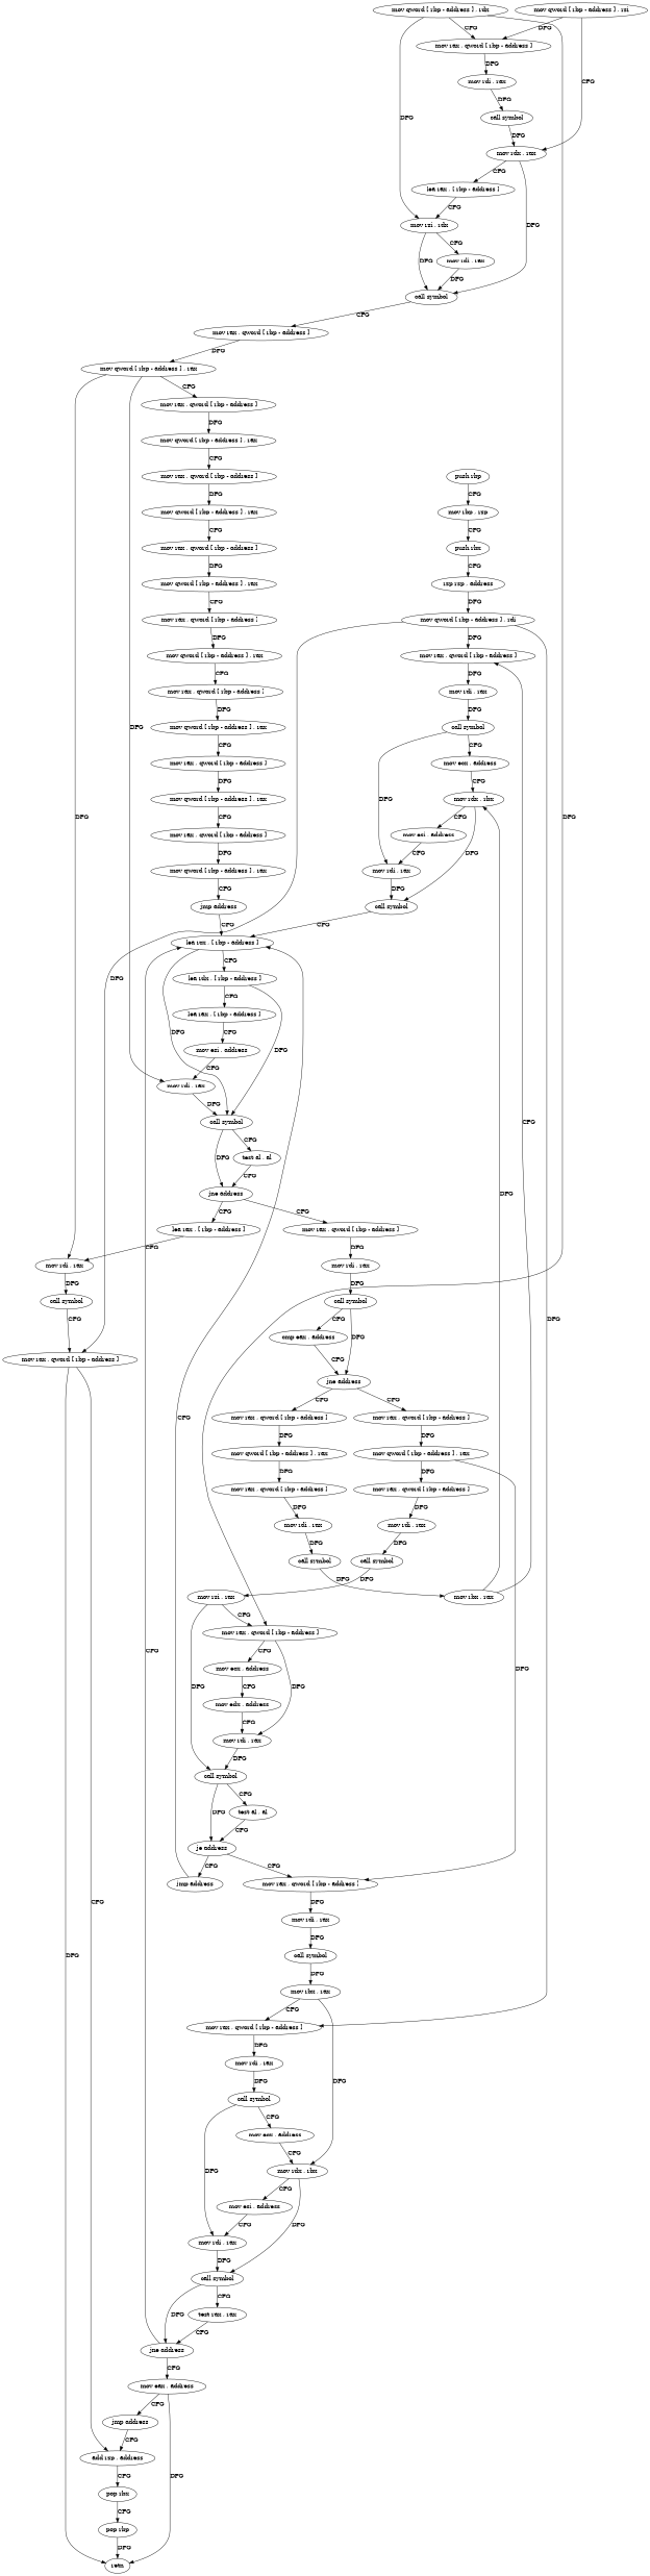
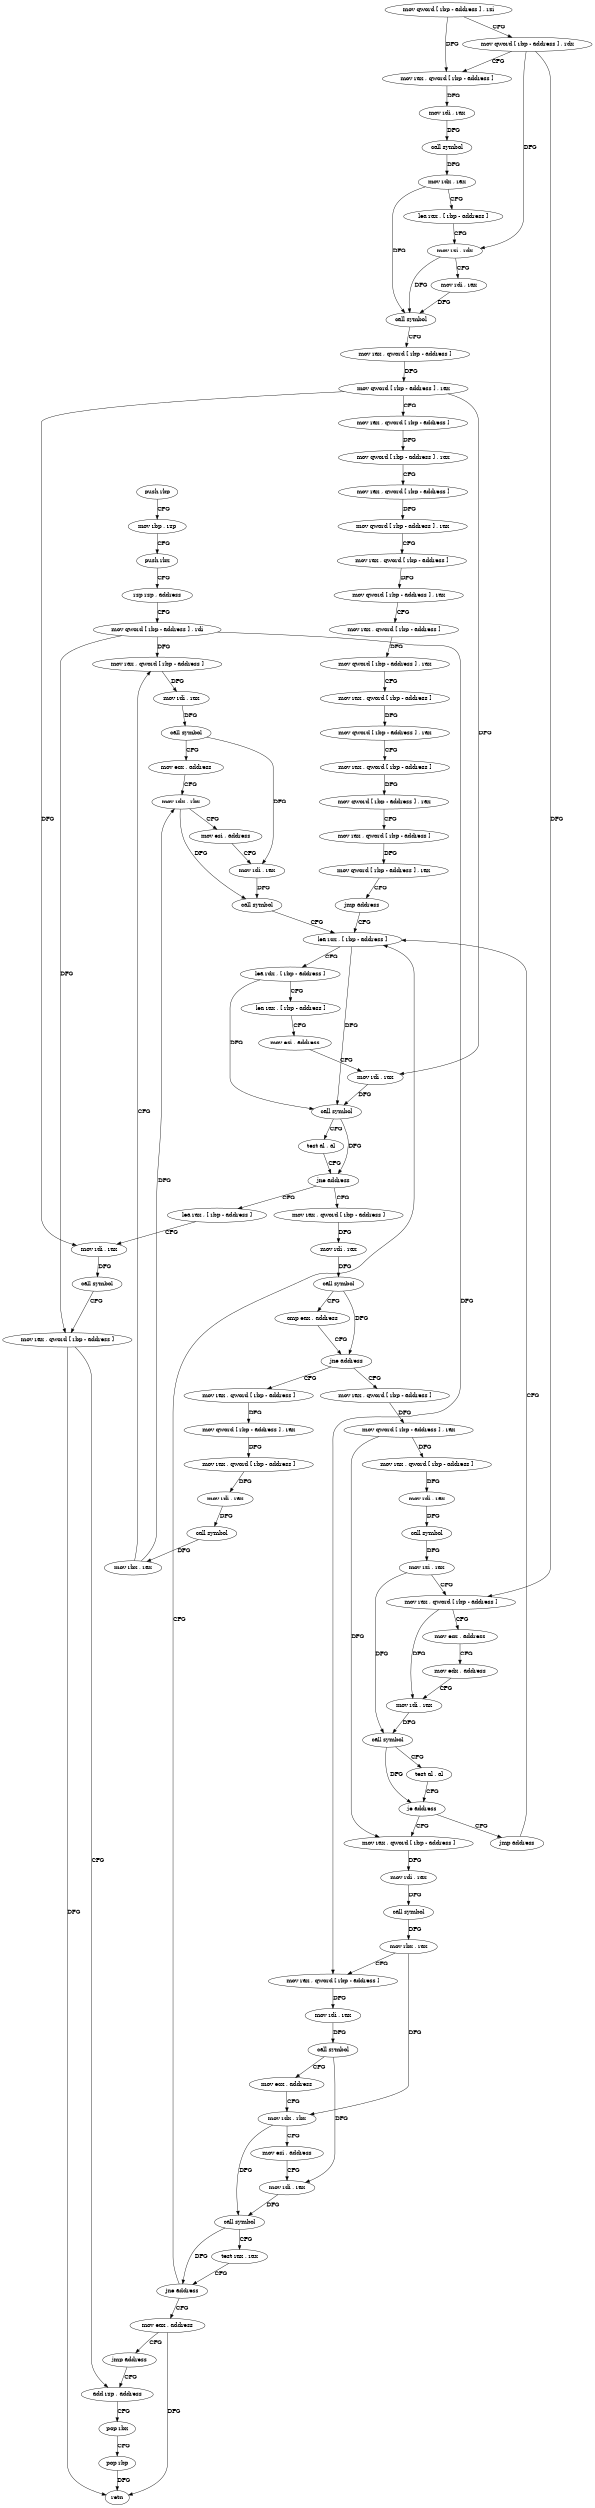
  digraph {
    n1 [label="push rbp"]
    n2 [label="mov rbp , rsp"]
    n3 [label="push rbx"]
    n4 [label="rsp rsp , address"]
    n5 [label="mov qword [ rbp - address ] , rdi"]
    n6 [label="mov rax , qword [ rbp - address ]"]
    n7 [label="mov rax , qword [ rbp - address ]"]
    n8 [label="mov rax , qword [ rbp - address ]"]
    n9 [label="mov qword [ rbp - address ] , rsi"]
    n10 [label="mov qword [ rbp - address ] , rdx"]
    n11 [label="mov rax , qword [ rbp - address ]"]
    n12 [label="add rsp , address"]
    n13 [label=retn]
    n14 [label="mov rdi , rax"]
    n15 [label="mov rdi , rax"]
    n16 [label="mov rax , qword [ rbp - address ]"]
    n17 [label="mov rsi , rdx"]
    n18 [label="mov rdi , rax"]
    n19 [label="mov ecx , address"]
    n20 [label="mov rdi , rax"]
    n21 [label="call symbol"]
    n22 [label="mov rdx , rax"]
    n23 [label="lea rax , [ rbp - address ]"]
    n24 [label="call symbol"]
    n25 [label="mov rdi , rax"]
    n26 [label="mov rax , qword [ rbp - address ]"]
    n27 [label="mov qword [ rbp - address ] , rax"]
    n28 [label="mov rax , qword [ rbp - address ]"]
    n29 [label="mov rdi , rax"]
    n30 [label="mov rdi , rax"]
    n31 [label="mov qword [ rbp - address ] , rax"]
    n32 [label="call symbol"]
    n33 [label="call symbol"]
    n34 [label="mov rax , qword [ rbp - address ]"]
    n35 [label="mov qword [ rbp - address ] , rax"]
    n36 [label="mov rax , qword [ rbp - address ]"]
    n37 [label="mov qword [ rbp - address ] , rax"]
    n38 [label="mov rax , qword [ rbp - address ]"]
    n39 [label="mov qword [ rbp - address ] , rax"]
    n40 [label="mov rax , qword [ rbp - address ]"]
    n41 [label="mov qword [ rbp - address ] , rax"]
    n42 [label="mov rax , qword [ rbp - address ]"]
    n43 [label="mov qword [ rbp - address ] , rax"]
    n44 [label="mov rax , qword [ rbp - address ]"]
    n45 [label="mov qword [ rbp - address ] , rax"]
    n46 [label="jmp address"]
    n47 [label="lea rcx , [ rbp - address ]"]
    n48 [label="lea rdx , [ rbp - address ]"]
    n49 [label="lea rax , [ rbp - address ]"]
    n50 [label="test al , al"]
    n51 [label="jne address"]
    n52 [label="mov esi , address"]
    n53 [label="mov rax , qword [ rbp - address ]"]
    n54 [label="lea rax , [ rbp - address ]"]
    n55 [label="mov rdi , rax"]
    n56 [label="call symbol"]
    n57 [label="cmp eax , address"]
    n58 [label="jne address"]
    n59 [label="mov rax , qword [ rbp - address ]"]
    n60 [label="mov rax , qword [ rbp - address ]"]
    n61 [label="mov qword [ rbp - address ] , rax"]
    n62 [label="mov qword [ rbp - address ] , rax"]
    n63 [label="mov rax , qword [ rbp - address ]"]
    n64 [label="mov rax , qword [ rbp - address ]"]
    n65 [label="mov rax , qword [ rbp - address ]"]
    n66 [label="pop rbx"]
    n67 [label="pop rbp"]
    n68 [label="mov rdi , rax"]
    n69 [label="call symbol"]
    n70 [label="mov rbx , rax"]
    n71 [label="mov rdx , rbx"]
    n72 [label="mov esi , address"]
    n73 [label="call symbol"]
    n74 [label="call symbol"]
    n75 [label="mov ecx , address"]
    n76 [label="mov rdi , rax"]
    n77 [label="mov rdi , rax"]
    n78 [label="mov rdi , rax"]
    n79 [label="call symbol"]
    n80 [label="mov rsi , rax"]
    n81 [label="call symbol"]
    n82 [label="test al , al"]
    n83 [label="je address"]
    n84 [label="mov edx , address"]
    n85 [label="jmp address"]
    n86 [label="call symbol"]
    n87 [label="mov rbx , rax"]
    n88 [label="mov rdx , rbx"]
    n89 [label="mov esi , address"]
    n90 [label="call symbol"]
    n91 [label="call symbol"]
    n92 [label="mov ecx , address"]
    n93 [label="mov rdi , rax"]
    n94 [label="test rax , rax"]
    n95 [label="jne address"]
    n96 [label="mov eax , address"]
    n97 [label="jmp address"]
    n1 -> n2 [label=CFG]
    n2 -> n3 [label=CFG]
    n3 -> n4 [label=CFG]
-   n4 -> n5 [label=DFG]
+   n4 -> n5 [label=CFG]
    n5 -> n6 [label=DFG]
    n5 -> n7 [label=DFG]
    n5 -> n8 [label=DFG]
    n6 -> n12 [label=CFG]
    n6 -> n13 [label=DFG]
    n7 -> n14 [label=DFG]
    n8 -> n15 [label=DFG]
-   n9 -> n22 [label=CFG]
+   n9 -> n10 [label=CFG]
    n9 -> n11 [label=DFG]
    n10 -> n11 [label=CFG]
    n10 -> n16 [label=DFG]
    n10 -> n17 [label=DFG]
    n11 -> n18 [label=DFG]
    n12 -> n66 [label=CFG]
    n14 -> n74 [label=DFG]
    n15 -> n91 [label=DFG]
    n16 -> n19 [label=CFG]
    n16 -> n20 [label=DFG]
    n17 -> n24 [label=DFG]
    n17 -> n25 [label=CFG]
    n18 -> n21 [label=DFG]
    n19 -> n84 [label=CFG]
    n20 -> n81 [label=DFG]
    n21 -> n22 [label=DFG]
    n22 -> n23 [label=CFG]
    n22 -> n24 [label=DFG]
    n23 -> n17 [label=CFG]
    n24 -> n26 [label=CFG]
    n25 -> n24 [label=DFG]
    n26 -> n27 [label=DFG]
    n27 -> n28 [label=CFG]
    n27 -> n29 [label=DFG]
    n27 -> n30 [label=DFG]
    n28 -> n31 [label=DFG]
    n29 -> n32 [label=DFG]
    n30 -> n33 [label=DFG]
    n31 -> n34 [label=CFG]
    n32 -> n50 [label=CFG]
    n32 -> n51 [label=DFG]
    n33 -> n6 [label=CFG]
    n34 -> n35 [label=DFG]
    n35 -> n36 [label=CFG]
    n36 -> n37 [label=DFG]
    n37 -> n38 [label=CFG]
    n38 -> n39 [label=DFG]
    n39 -> n40 [label=CFG]
    n40 -> n41 [label=DFG]
    n41 -> n42 [label=CFG]
    n42 -> n43 [label=DFG]
    n43 -> n44 [label=CFG]
    n44 -> n45 [label=DFG]
    n45 -> n46 [label=CFG]
    n46 -> n47 [label=CFG]
    n47 -> n32 [label=DFG]
    n47 -> n48 [label=CFG]
    n48 -> n32 [label=DFG]
    n48 -> n49 [label=CFG]
    n49 -> n52 [label=CFG]
    n50 -> n51 [label=CFG]
    n51 -> n53 [label=CFG]
    n51 -> n54 [label=CFG]
    n52 -> n29 [label=CFG]
    n53 -> n55 [label=DFG]
    n54 -> n30 [label=CFG]
    n55 -> n56 [label=DFG]
    n56 -> n57 [label=CFG]
    n56 -> n58 [label=DFG]
    n57 -> n58 [label=CFG]
    n58 -> n59 [label=CFG]
    n58 -> n60 [label=CFG]
    n59 -> n61 [label=DFG]
    n60 -> n62 [label=DFG]
    n61 -> n63 [label=DFG]
    n62 -> n64 [label=DFG]
    n62 -> n65 [label=DFG]
    n63 -> n68 [label=DFG]
    n64 -> n77 [label=DFG]
    n65 -> n78 [label=DFG]
    n66 -> n67 [label=CFG]
    n67 -> n13 [label=DFG]
    n68 -> n69 [label=DFG]
    n69 -> n70 [label=DFG]
    n70 -> n7 [label=CFG]
    n70 -> n71 [label=DFG]
    n71 -> n72 [label=CFG]
    n71 -> n73 [label=DFG]
    n72 -> n76 [label=CFG]
    n73 -> n47 [label=CFG]
    n74 -> n75 [label=CFG]
    n74 -> n76 [label=DFG]
    n75 -> n71 [label=CFG]
    n76 -> n73 [label=DFG]
    n77 -> n79 [label=DFG]
    n78 -> n86 [label=DFG]
    n79 -> n80 [label=DFG]
    n80 -> n16 [label=CFG]
    n80 -> n81 [label=DFG]
    n81 -> n82 [label=CFG]
    n81 -> n83 [label=DFG]
    n82 -> n83 [label=CFG]
    n83 -> n65 [label=CFG]
    n83 -> n85 [label=CFG]
    n84 -> n20 [label=CFG]
    n85 -> n47 [label=CFG]
    n86 -> n87 [label=DFG]
    n87 -> n8 [label=CFG]
    n87 -> n88 [label=DFG]
    n88 -> n89 [label=CFG]
    n88 -> n90 [label=DFG]
    n89 -> n93 [label=CFG]
    n90 -> n94 [label=CFG]
    n90 -> n95 [label=DFG]
    n91 -> n92 [label=CFG]
    n91 -> n93 [label=DFG]
    n92 -> n88 [label=CFG]
    n93 -> n90 [label=DFG]
    n94 -> n95 [label=CFG]
    n95 -> n47 [label=CFG]
    n95 -> n96 [label=CFG]
    n96 -> n13 [label=DFG]
    n96 -> n97 [label=CFG]
    n97 -> n12 [label=CFG]
  }
